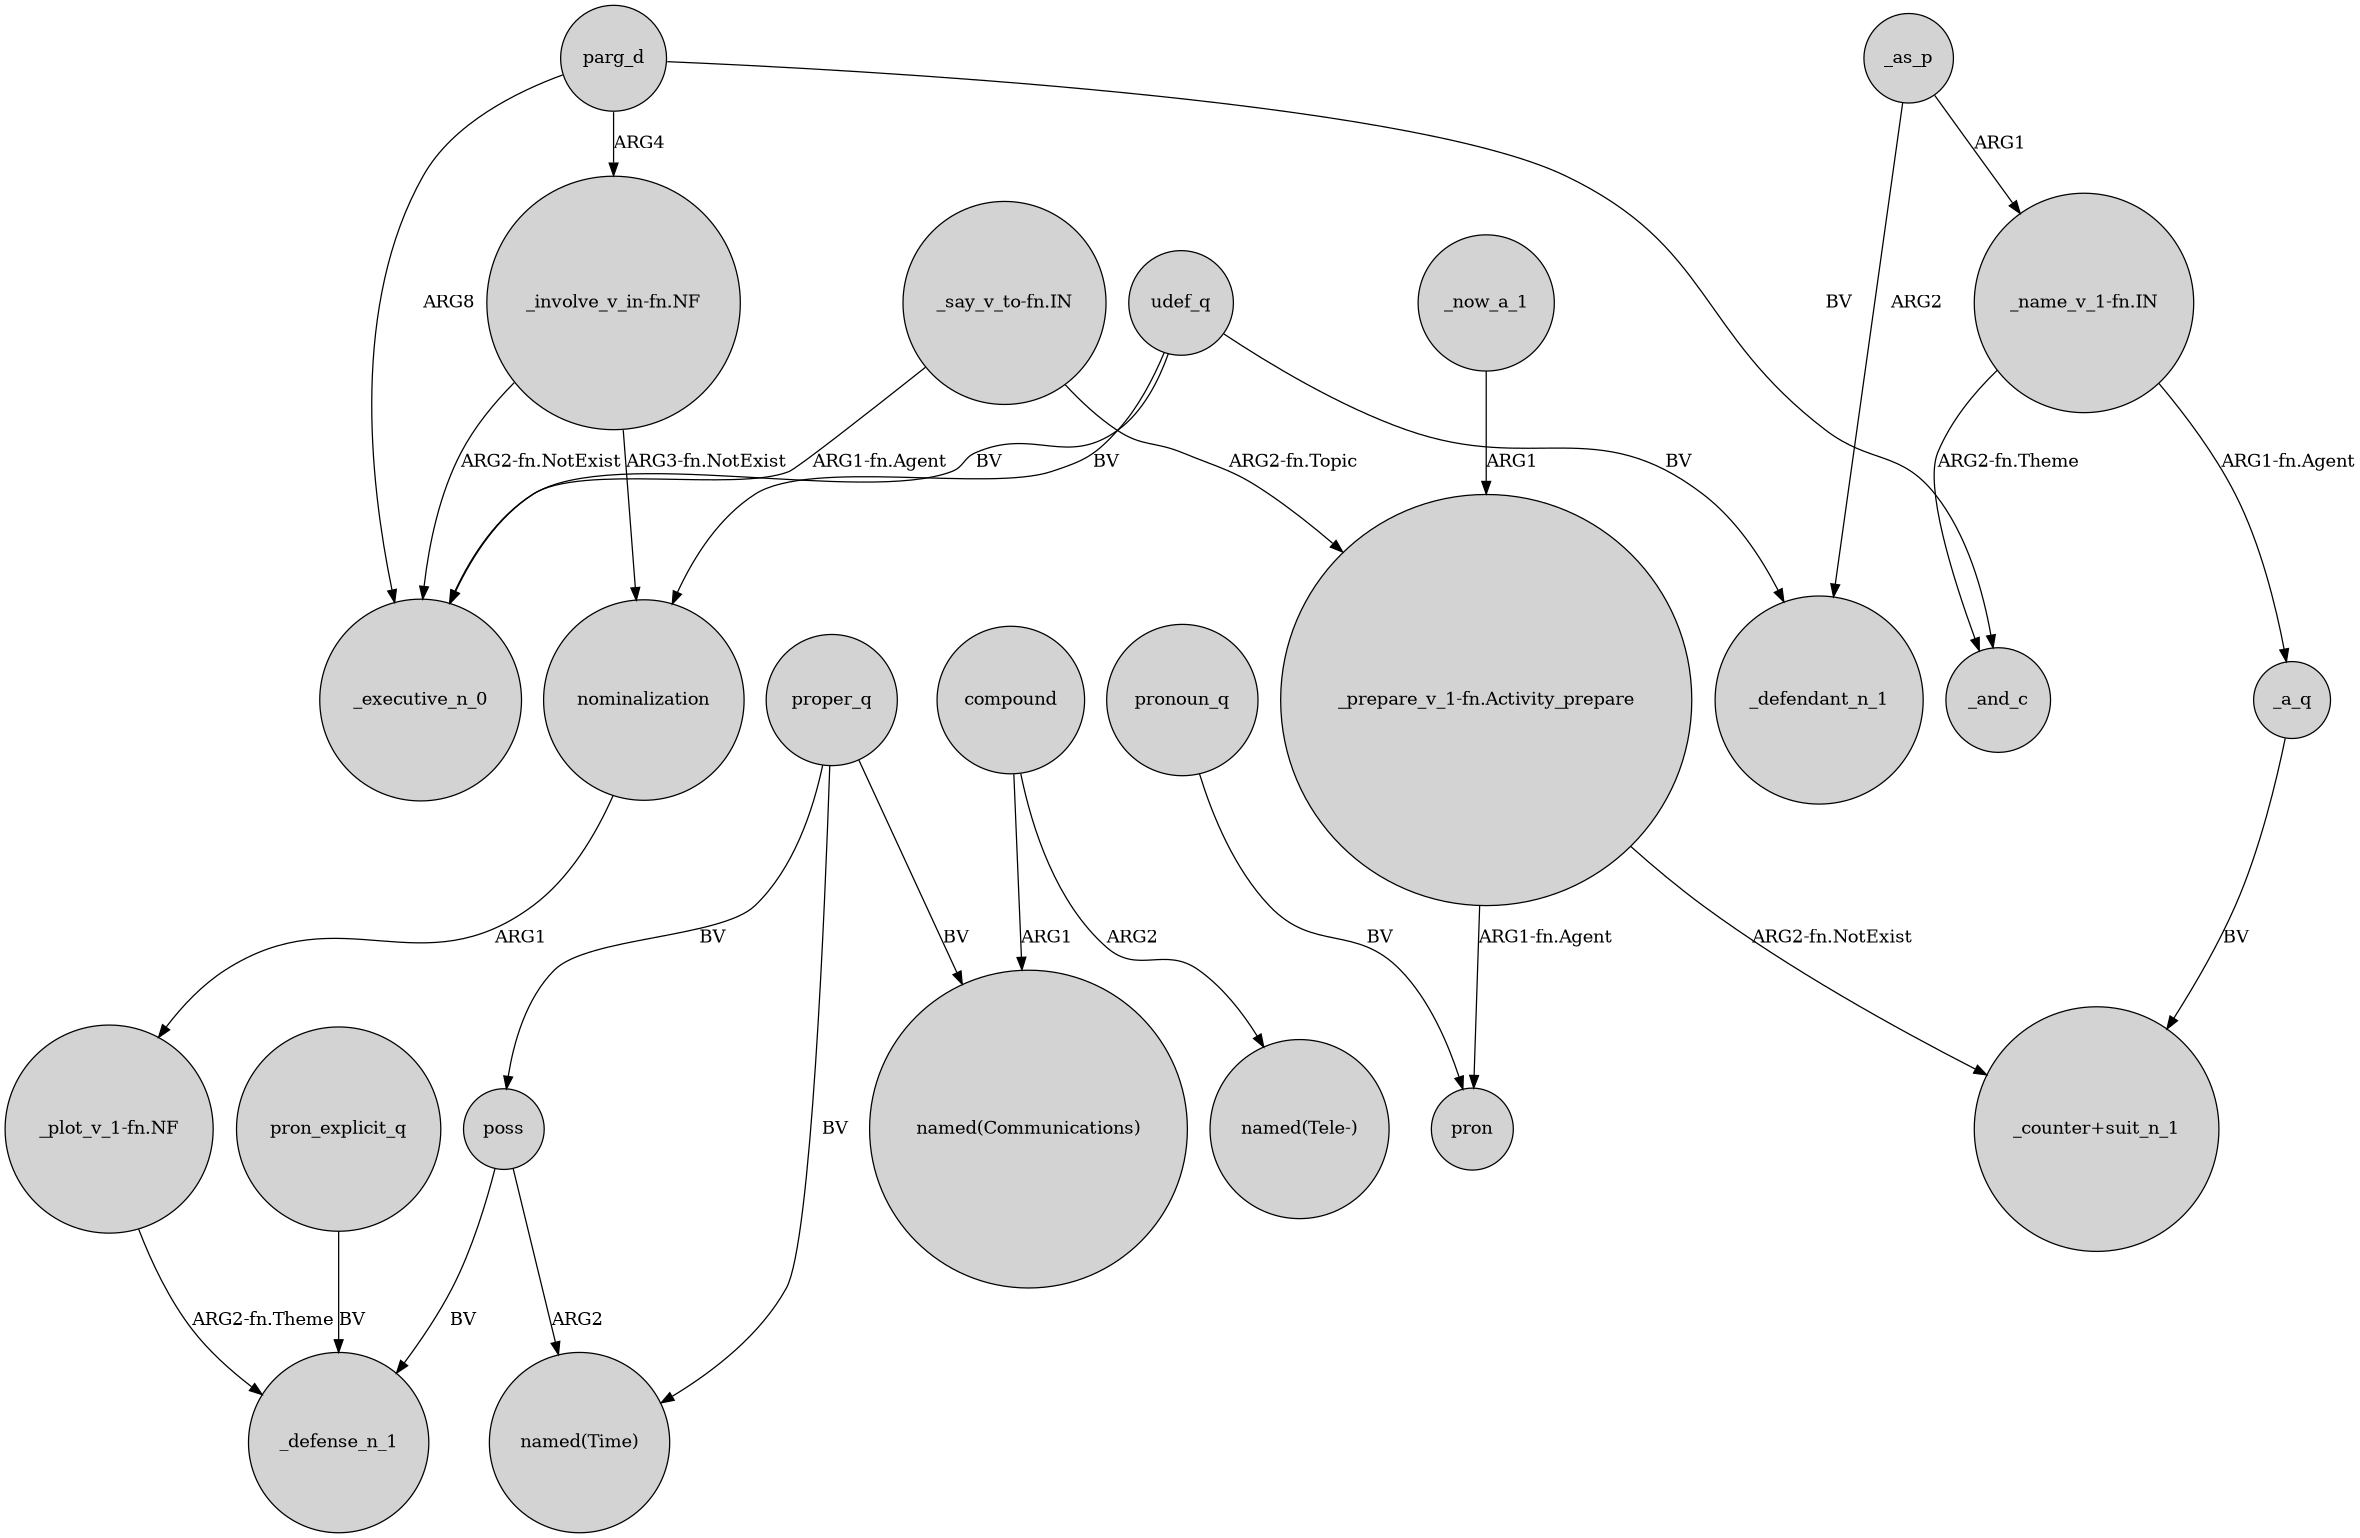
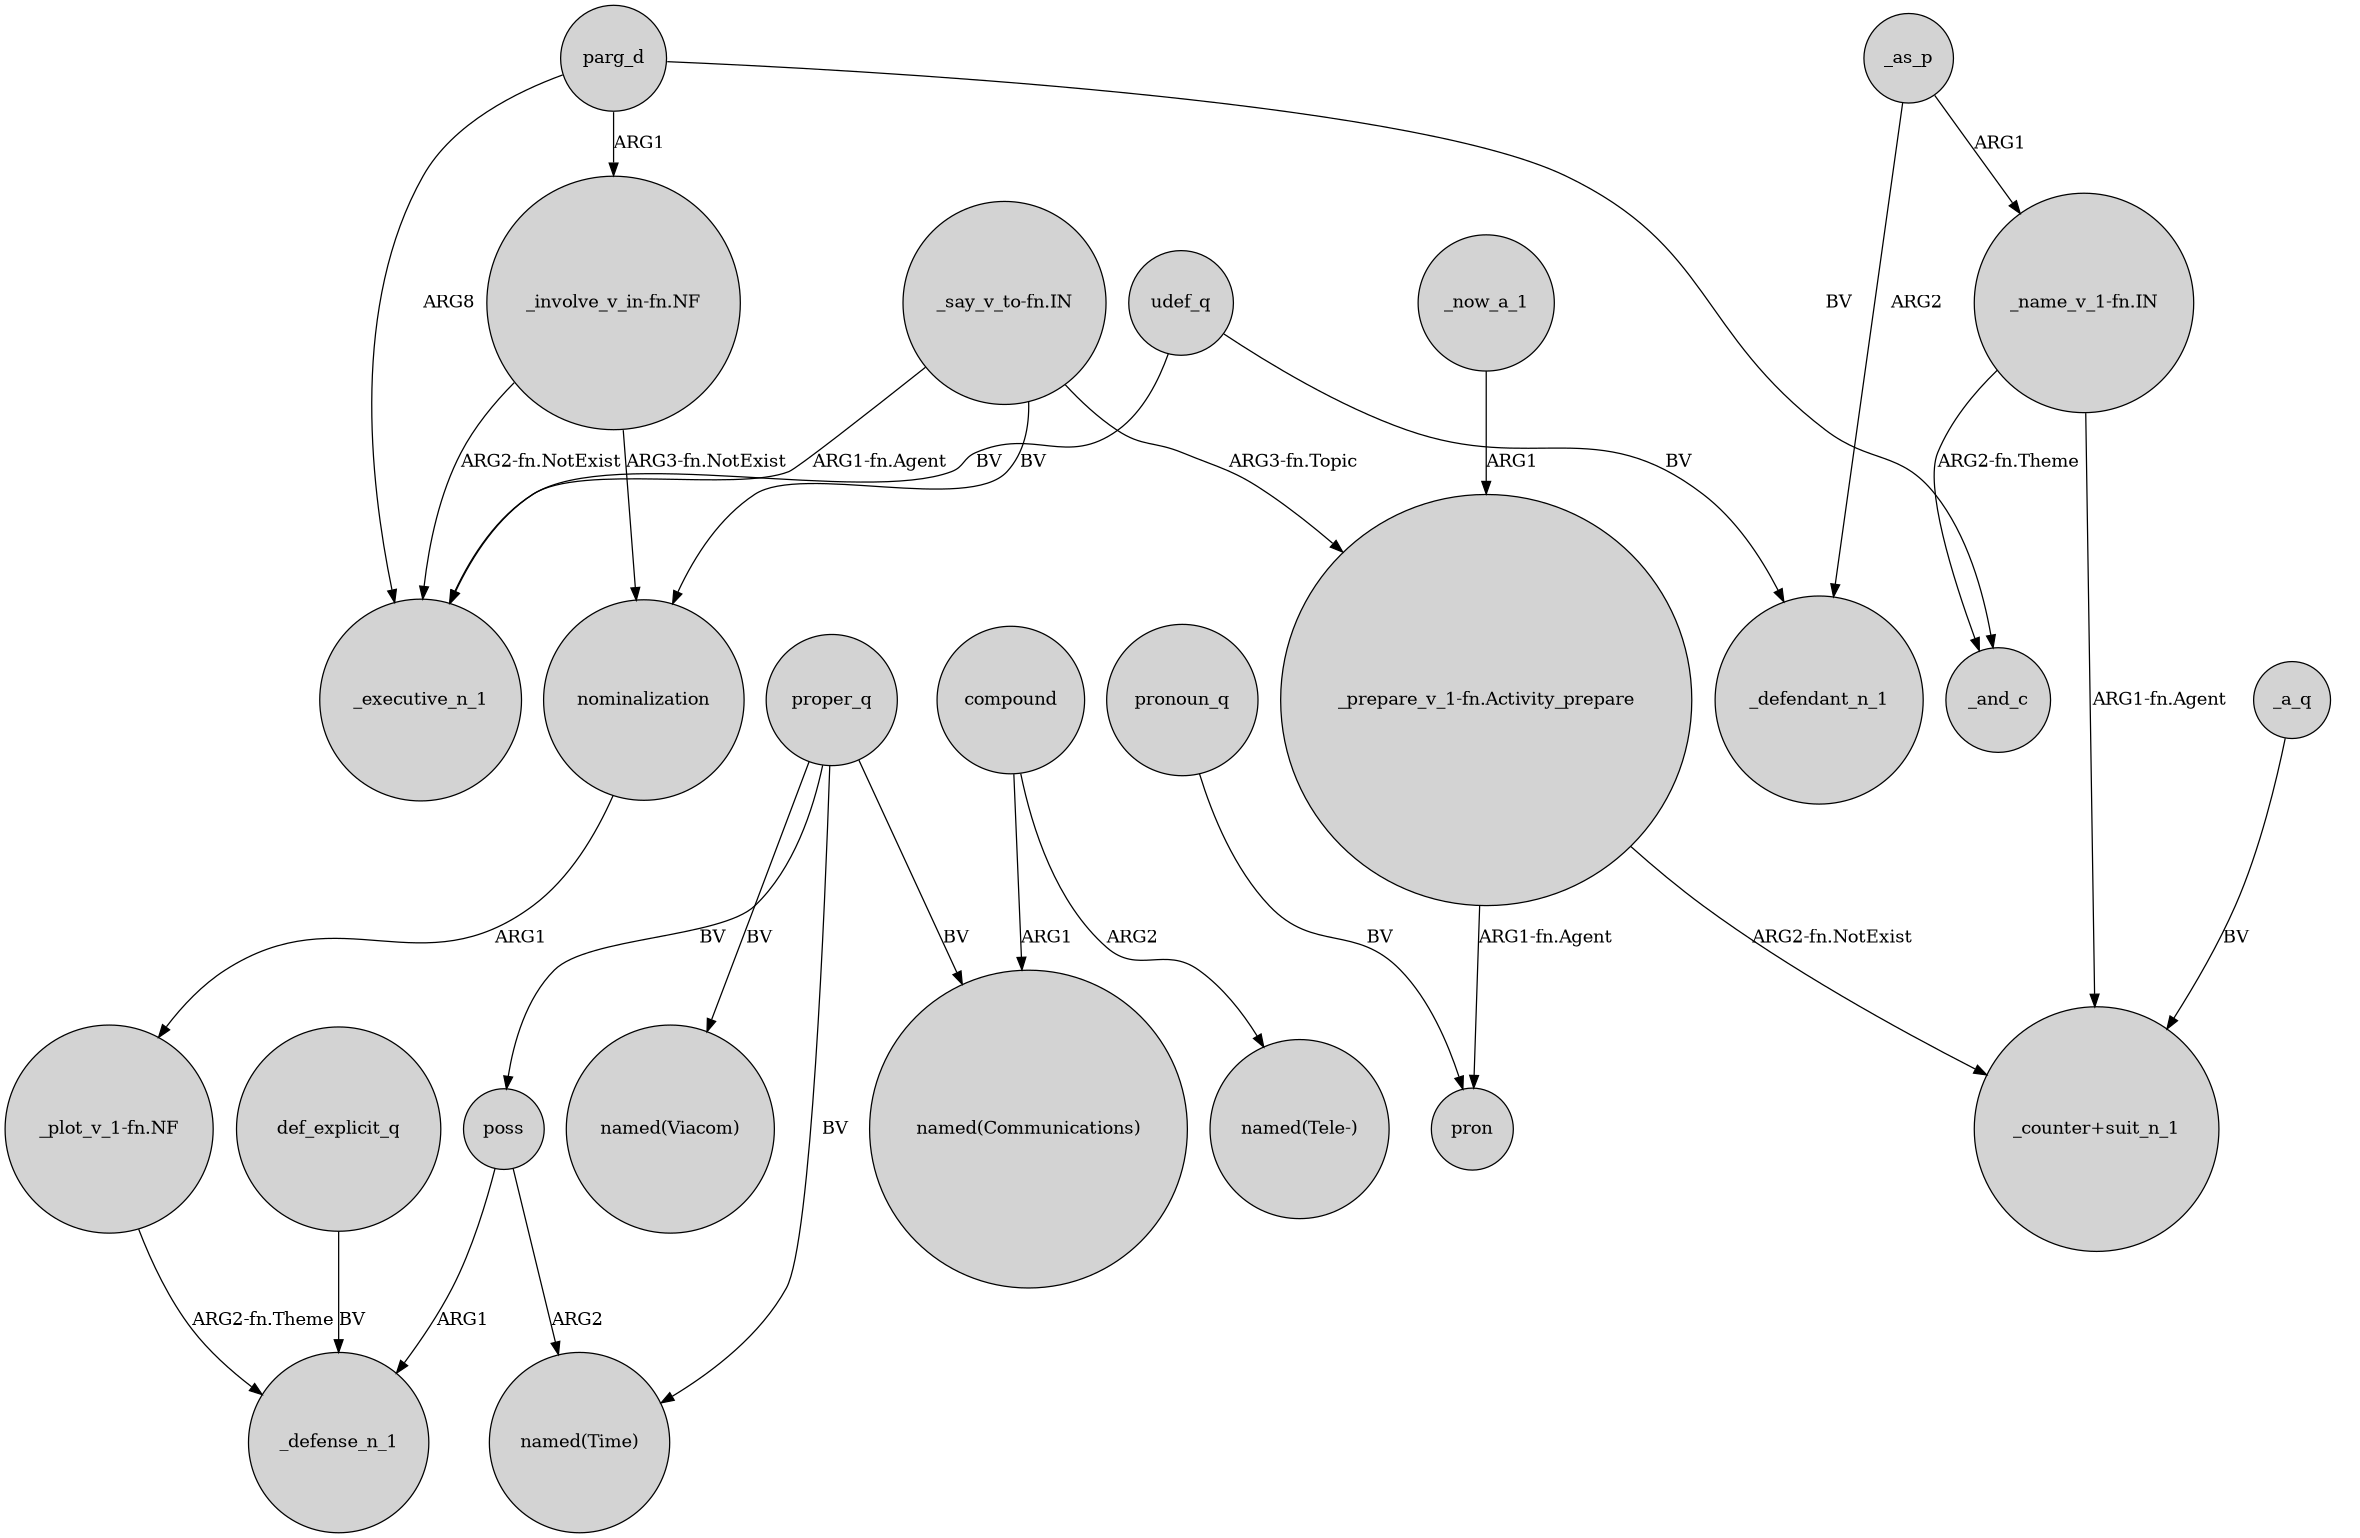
  digraph {
    node [shape=circle style=filled]
    "_prepare_v_1-fn.Activity_prepare"
    "_counter+suit_n_1"
    pron
    _now_a_1
    "_name_v_1-fn.IN"
    _and_c
    poss
    _defense_n_1
    "named(Time)"
    udef_q
-   _executive_n_1 [label=_executive_n_0]
+   _executive_n_1
    nominalization
    _defendant_n_1
    "_plot_v_1-fn.NF"
    _a_q
    proper_q
    "named(Communications)"
+   "named(Viacom)"
    _as_p
    compound
    "named(Tele-)"
    pronoun_q
    "_say_v_to-fn.IN"
    parg_d
    "_involve_v_in-fn.NF"
-   def_explicit_q [label=pron_explicit_q]
+   def_explicit_q
    "_prepare_v_1-fn.Activity_prepare" -> "_counter+suit_n_1" [label="ARG2-fn.NotExist"]
    "_prepare_v_1-fn.Activity_prepare" -> pron [label="ARG1-fn.Agent"]
    _now_a_1 -> "_prepare_v_1-fn.Activity_prepare" [label=ARG1]
-   "_name_v_1-fn.IN" -> _a_q [label="ARG1-fn.Agent"]
+   "_name_v_1-fn.IN" -> "_counter+suit_n_1" [label="ARG1-fn.Agent"]
    "_name_v_1-fn.IN" -> _and_c [label="ARG2-fn.Theme"]
-   poss -> _defense_n_1 [label=BV]
+   poss -> _defense_n_1 [label=ARG1]
    poss -> "named(Time)" [label=ARG2]
    udef_q -> _executive_n_1 [label=BV]
-   udef_q -> nominalization [label=BV]
+   "_say_v_to-fn.IN" -> nominalization [label=BV]
    udef_q -> _defendant_n_1 [label=BV]
    nominalization -> "_plot_v_1-fn.NF" [label=ARG1]
    "_plot_v_1-fn.NF" -> _defense_n_1 [label="ARG2-fn.Theme"]
    _a_q -> "_counter+suit_n_1" [label=BV]
    proper_q -> poss [label=BV]
    proper_q -> "named(Time)" [label=BV]
    proper_q -> "named(Communications)" [label=BV]
+   proper_q -> "named(Viacom)" [label=BV]
    _as_p -> "_name_v_1-fn.IN" [label=ARG1]
    _as_p -> _defendant_n_1 [label=ARG2]
    compound -> "named(Communications)" [label=ARG1]
    compound -> "named(Tele-)" [label=ARG2]
    pronoun_q -> pron [label=BV]
-   "_say_v_to-fn.IN" -> "_prepare_v_1-fn.Activity_prepare" [label="ARG2-fn.Topic"]
+   "_say_v_to-fn.IN" -> "_prepare_v_1-fn.Activity_prepare" [label="ARG3-fn.Topic"]
    "_say_v_to-fn.IN" -> _executive_n_1 [label="ARG1-fn.Agent"]
    parg_d -> _and_c [label=BV]
    parg_d -> _executive_n_1 [label=ARG8]
-   parg_d -> "_involve_v_in-fn.NF" [label=ARG4]
+   parg_d -> "_involve_v_in-fn.NF" [label=ARG1]
    "_involve_v_in-fn.NF" -> _executive_n_1 [label="ARG2-fn.NotExist"]
    "_involve_v_in-fn.NF" -> nominalization [label="ARG3-fn.NotExist"]
    def_explicit_q -> _defense_n_1 [label=BV]
  }
